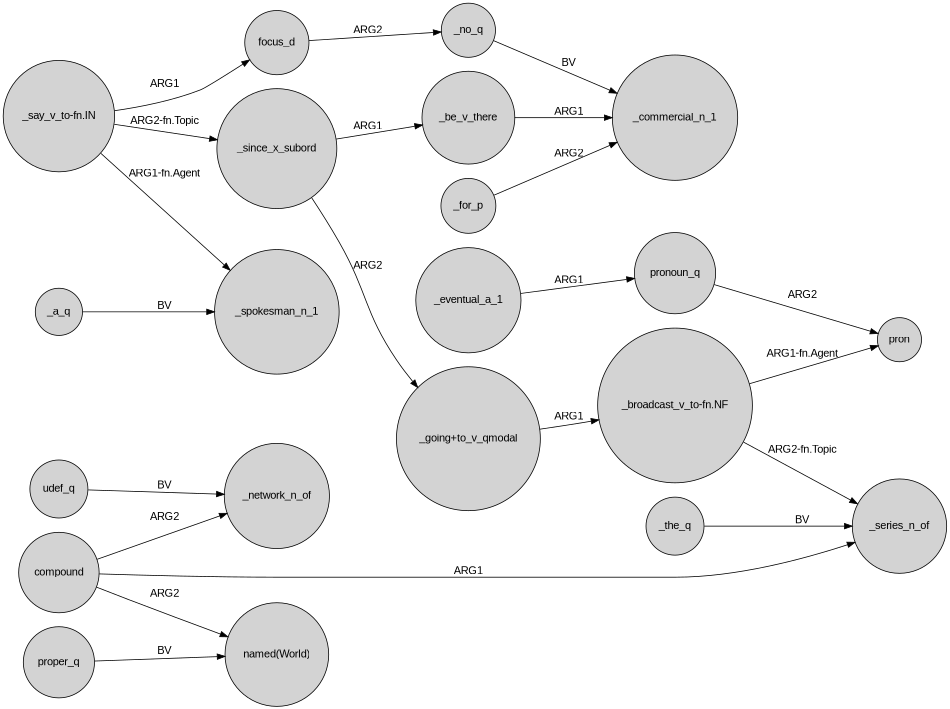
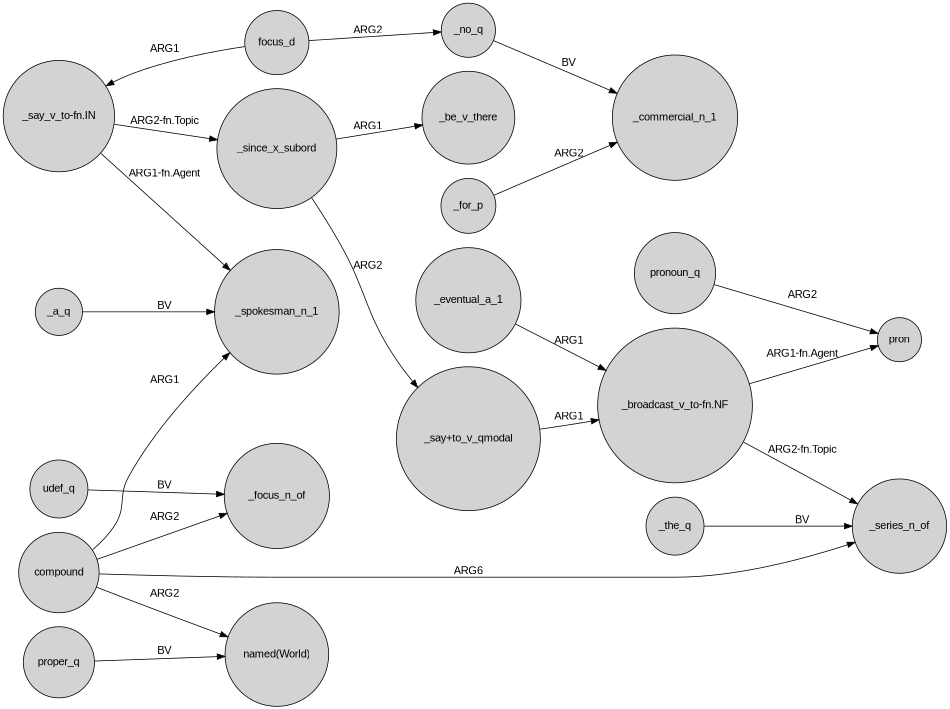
  digraph {
    fontname="Liberation Sans"
    rankdir=LR
    node [fontname="Liberation Sans" shape=circle style=filled]
    edge [fontname="Liberation Sans"]
    "_broadcast_v_to-fn.NF"
    pron
    _series_n_of
    compound
    _spokesman_n_1
    "named(World)"
-   _network_n_of
+   _network_n_of [label=_focus_n_of]
    _be_v_there
    _commercial_n_1
    _since_x_subord
-   "_going+to_v_qmodal"
+   "_going+to_v_qmodal" [label="_say+to_v_qmodal"]
    "_say_v_to-fn.IN"
    _the_q
    pronoun_q
    udef_q
    proper_q
    _for_p
    _no_q
    _a_q
    _eventual_a_1
    focus_d
    "_broadcast_v_to-fn.NF" -> pron [label="ARG1-fn.Agent"]
    "_broadcast_v_to-fn.NF" -> _series_n_of [label="ARG2-fn.Topic"]
-   compound -> _series_n_of [label=ARG1]
+   compound -> _series_n_of [label=ARG6]
+   compound -> _spokesman_n_1 [label=ARG1]
    compound -> "named(World)" [label=ARG2]
    compound -> _network_n_of [label=ARG2]
-   _be_v_there -> _commercial_n_1 [label=ARG1]
    _since_x_subord -> _be_v_there [label=ARG1]
    _since_x_subord -> "_going+to_v_qmodal" [label=ARG2]
    "_going+to_v_qmodal" -> "_broadcast_v_to-fn.NF" [label=ARG1]
    "_say_v_to-fn.IN" -> _spokesman_n_1 [label="ARG1-fn.Agent"]
    "_say_v_to-fn.IN" -> _since_x_subord [label="ARG2-fn.Topic"]
    _the_q -> _series_n_of [label=BV]
    pronoun_q -> pron [label=ARG2]
    udef_q -> _network_n_of [label=BV]
    proper_q -> "named(World)" [label=BV]
    _for_p -> _commercial_n_1 [label=ARG2]
    _no_q -> _commercial_n_1 [label=BV]
    _a_q -> _spokesman_n_1 [label=BV]
-   _eventual_a_1 -> pronoun_q [label=ARG1]
-   "_say_v_to-fn.IN" -> focus_d [label=ARG1]
+   _eventual_a_1 -> "_broadcast_v_to-fn.NF" [label=ARG1]
+   focus_d -> "_say_v_to-fn.IN" [label=ARG1]
    focus_d -> _no_q [label=ARG2]
  }
